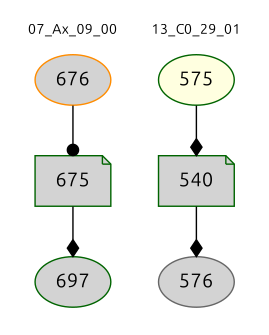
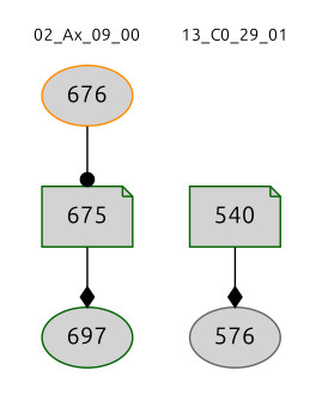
  digraph {
    fontname=Ubuntu
    node [color=darkgreen fillcolor=lightgrey fontname=Ubuntu shape=ellipse style=filled]
    edge [arrowhead=diamond color=black fontname=Ubuntu]
    n1 [color=darkorange label=676]
    n2 [label=675 shape=note]
    n3 [label=697]
-   n4 [fillcolor=lightyellow label=575]
    n5 [label=540 shape=note]
    n6 [color=gray40 label=576]
    subgraph cluster_1 {
      color=white
      fontsize=10
-     label="07_Ax_09_00"
+     label="02_Ax_09_00"
      n1
      n2
      n3
    }
    subgraph cluster_2 {
      color=white
      fontsize=10
      label="13_C0_29_01"
-     n4
      n5
      n6
    }
    n1 -> n2 [arrowhead=dot]
    n2 -> n3
-   n4 -> n5
    n5 -> n6
  }
